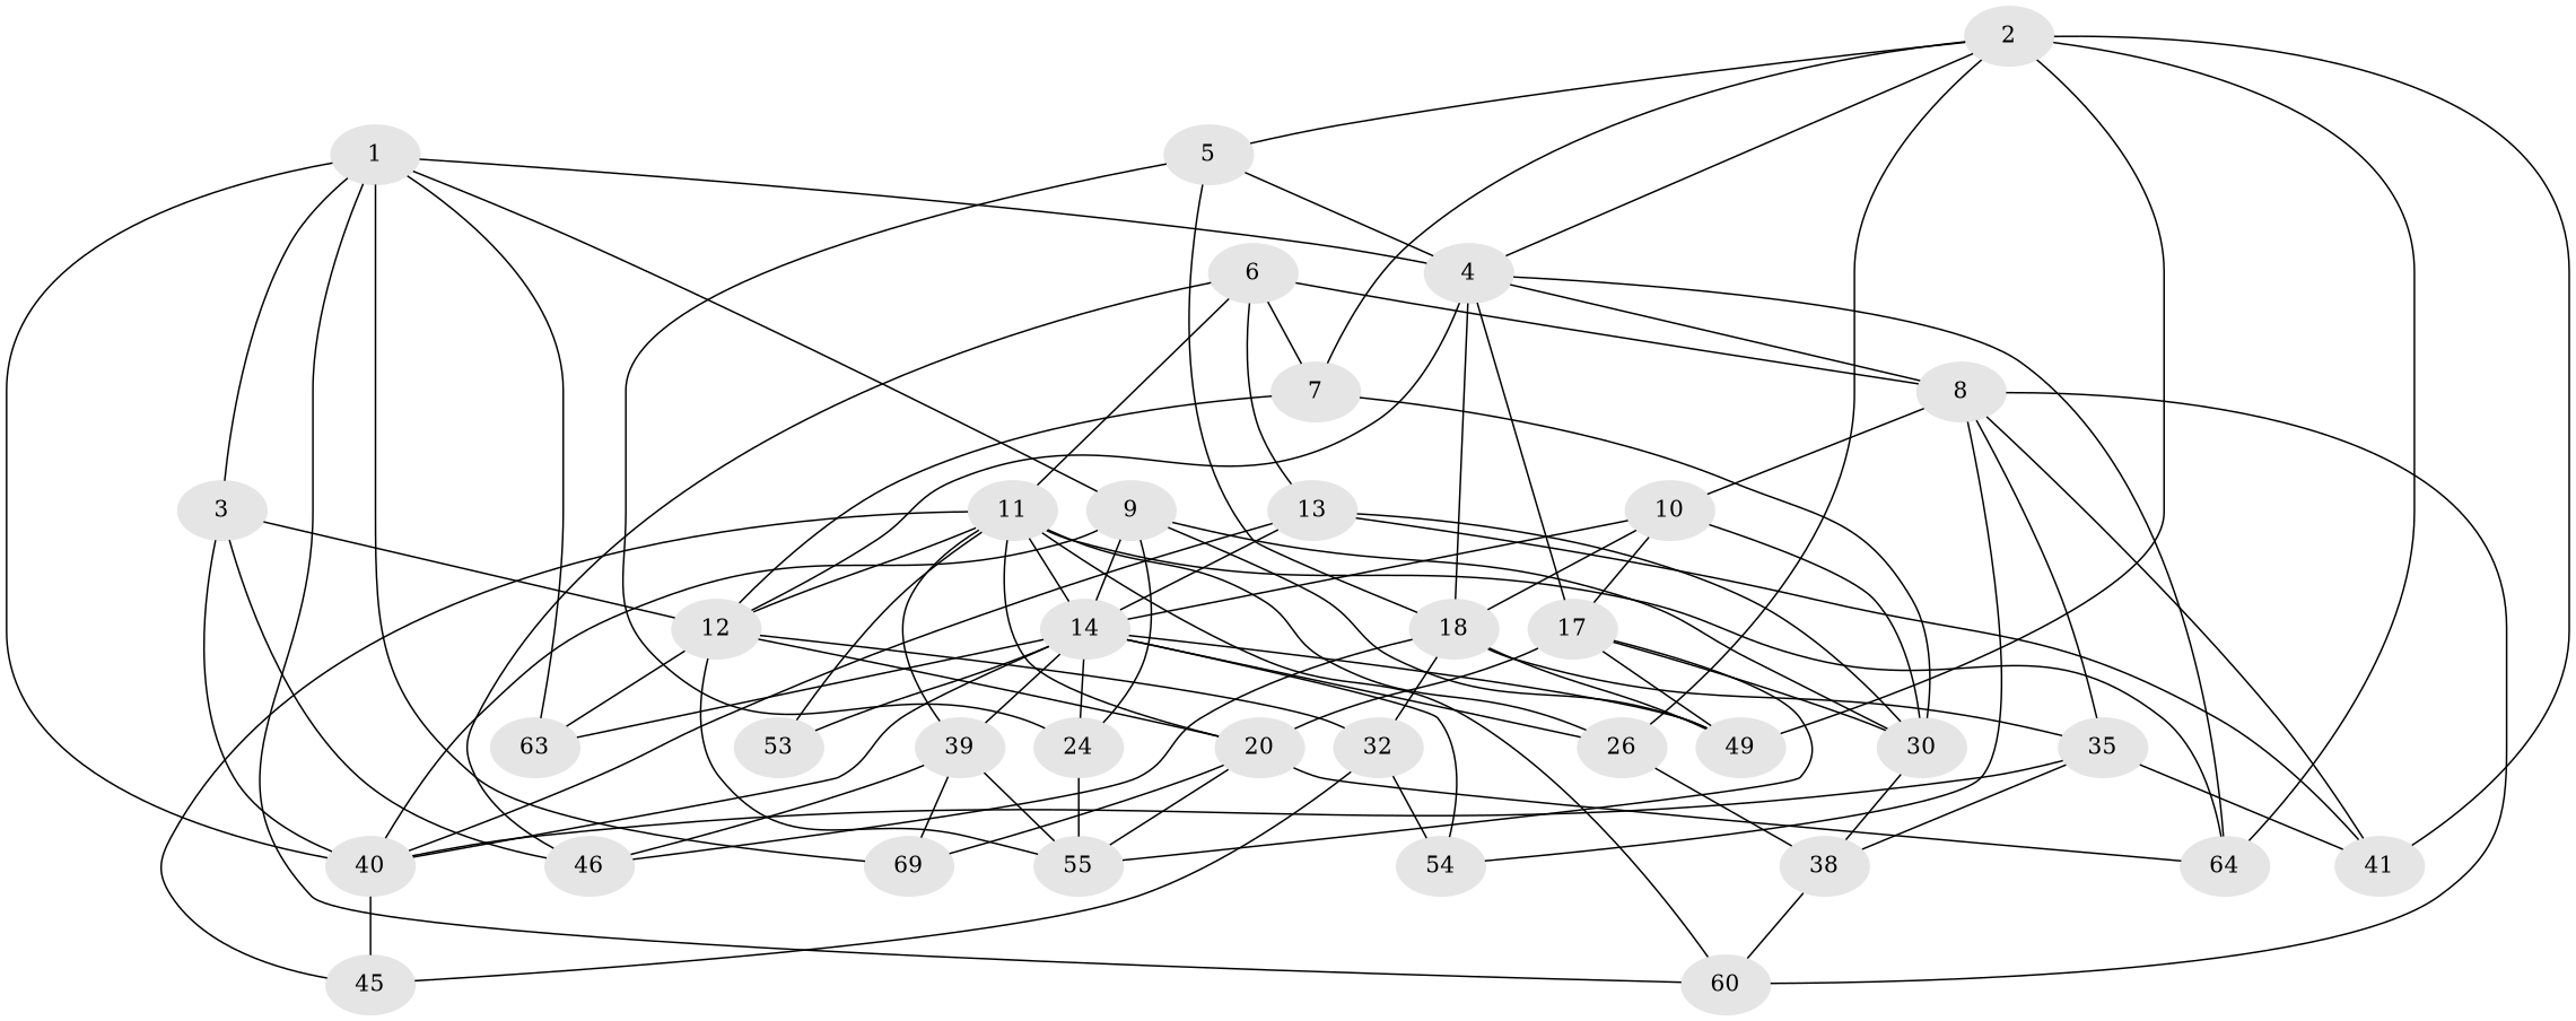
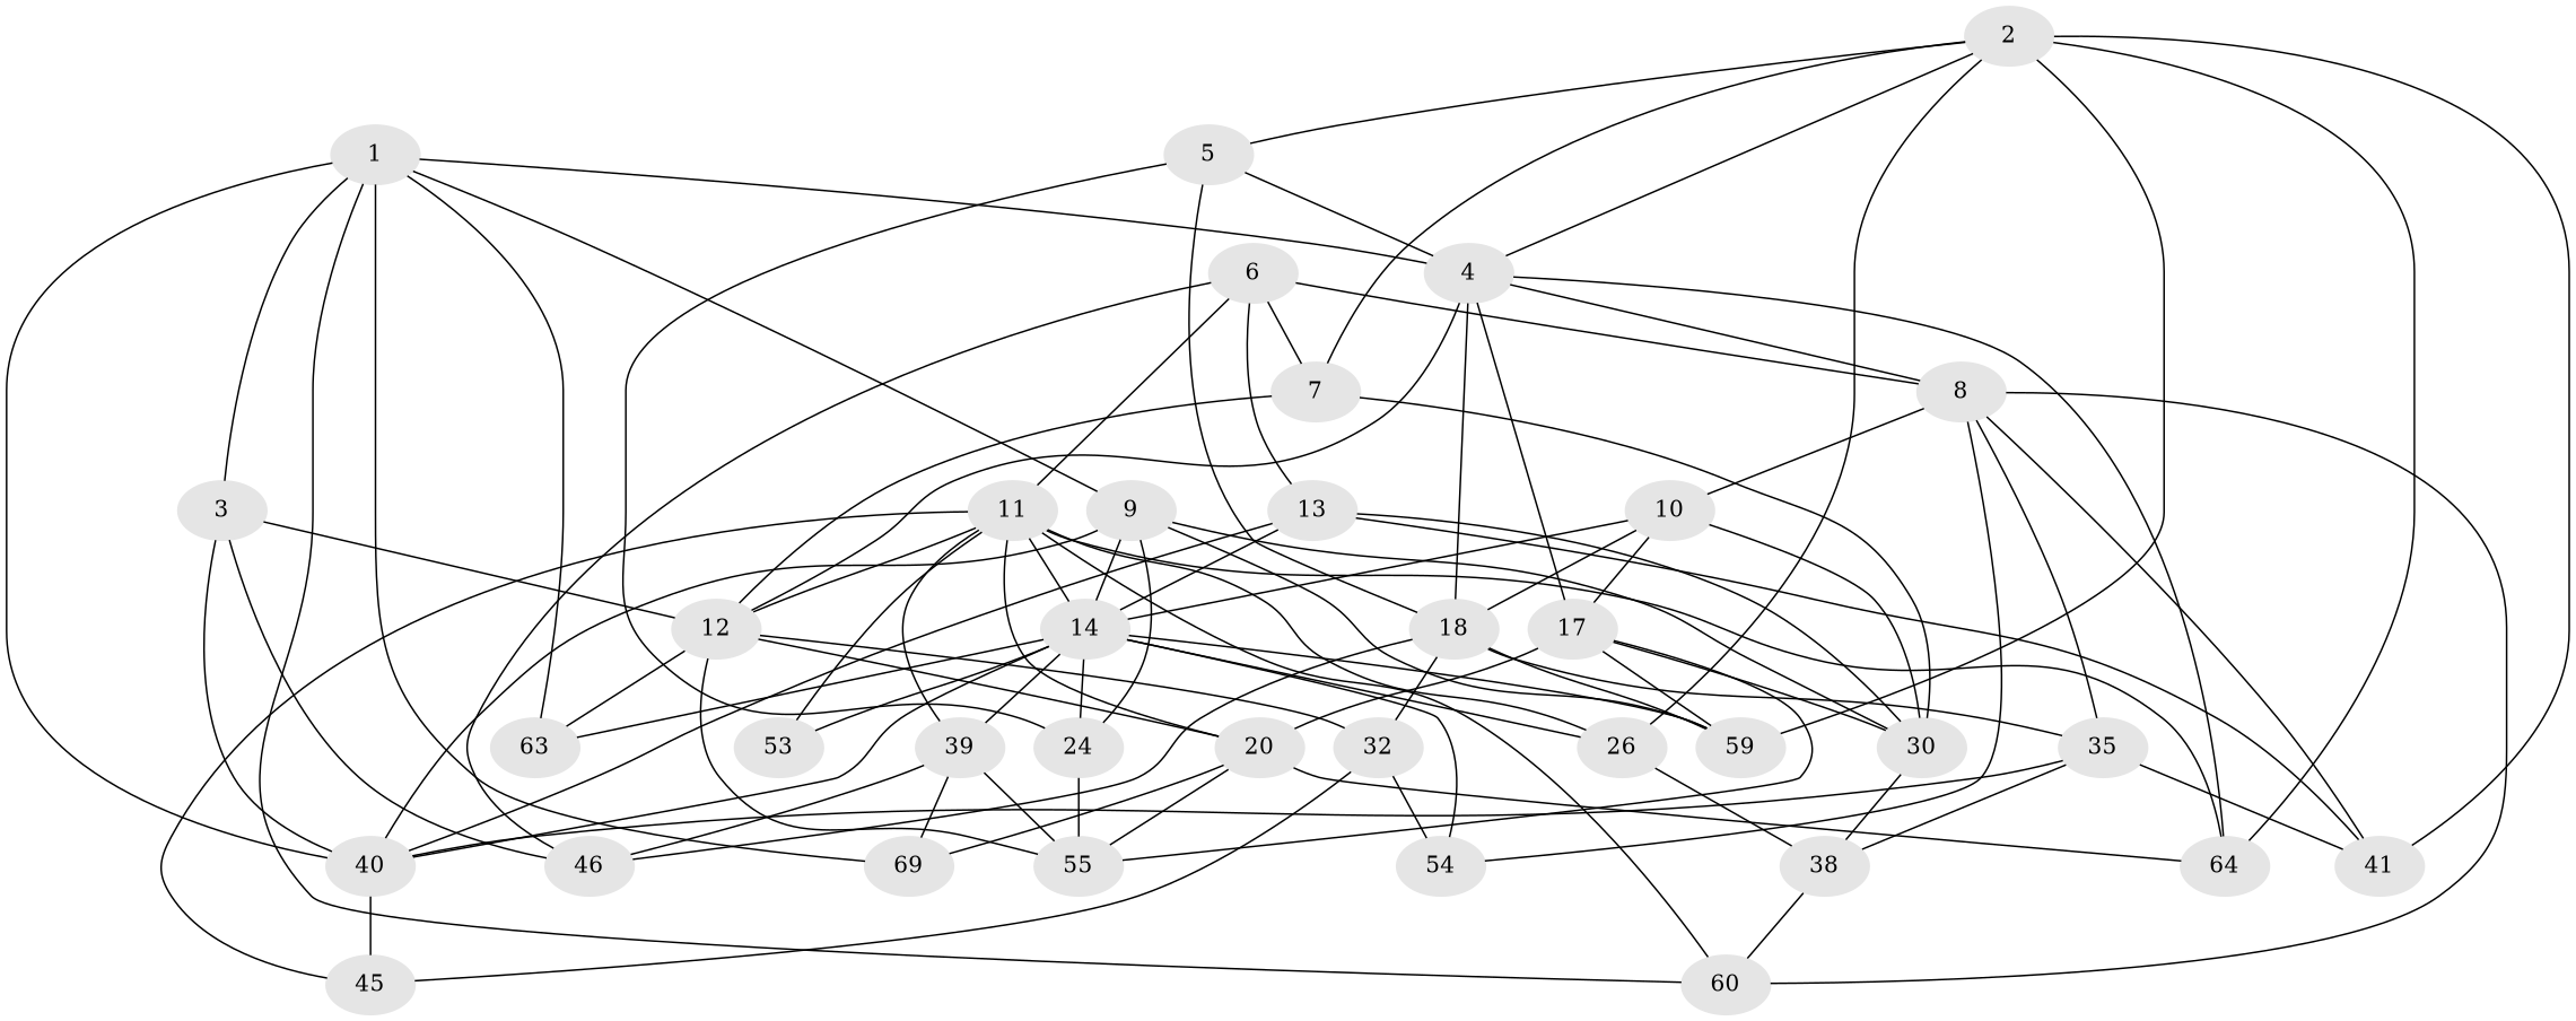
  graph {
    node [color=gray90 style=filled]
    1 [super="+28+72"]
    3
    4 [super="+52+16"]
    9 [super="+29"]
    40 [super="+50"]
    60
    63
    69
    12 [super="+42+33+44"]
    46
    64
    8 [super="+21"]
    17 [super="+58"]
    18 [super="+34+27"]
-   49 [super="+59+56"]
+   49 [super="+59+56" label=59]
    24
    30 [super="+48"]
    14 [super="+61+19+22"]
    45
    2 [super="+15+31"]
    5
    7
    26
    41
    38
    20 [super="+70"]
    32
    55
    10 [super="+37"]
    35 [super="+51"]
    54
    11 [super="+57+65+23"]
    39 [super="+62"]
    53
    6 [super="+36"]
    13 [super="+25"]
    1 -- 3
    1 -- 4
    1 -- 9
    1 -- 40
    1 -- 60
    1 -- 63
    1 -- 69 [weight=2]
    3 -- 40
    3 -- 12
    3 -- 46
    4 -- 12 [weight=2]
    4 -- 64
    4 -- 8
    4 -- 17
    4 -- 18
    9 -- 40
    9 -- 49
    9 -- 24
    9 -- 30
    9 -- 14
    40 -- 45 [weight=2]
    12 -- 63 [weight=2]
    12 -- 20
    12 -- 32
    12 -- 55
    8 -- 60
    8 -- 41
    8 -- 10 [weight=2]
    8 -- 35
    8 -- 54
    17 -- 49
    17 -- 30
    17 -- 20
    17 -- 55
    18 -- 46
    18 -- 49
    18 -- 32
    18 -- 35 [weight=2]
    24 -- 55
    30 -- 38
    14 -- 40
    14 -- 63
    14 -- 49 [weight=2]
    14 -- 24
    14 -- 26
    14 -- 54 [weight=2]
    14 -- 39 [weight=2]
    14 -- 53 [weight=2]
    2 -- 4
    2 -- 64
    2 -- 49 [weight=2]
    2 -- 5
    2 -- 7
    2 -- 26
    2 -- 41
    5 -- 4
    5 -- 18
    5 -- 24
    7 -- 12
    7 -- 30
    26 -- 38
    38 -- 60
    20 -- 69
    20 -- 64
    20 -- 55
    32 -- 45
    32 -- 54
    10 -- 17
    10 -- 18
    10 -- 30
    10 -- 14
    35 -- 40
    35 -- 41
    35 -- 38
    11 -- 60
    11 -- 12
    11 -- 64
    11 -- 14
    11 -- 45
    11 -- 26
    11 -- 20
    11 -- 39
    11 -- 53 [weight=2]
    39 -- 69
    39 -- 46
    39 -- 55
    6 -- 46
    6 -- 8
    6 -- 7
    6 -- 11
    6 -- 13 [weight=2]
    13 -- 40
    13 -- 30
    13 -- 14
    13 -- 41
  }
